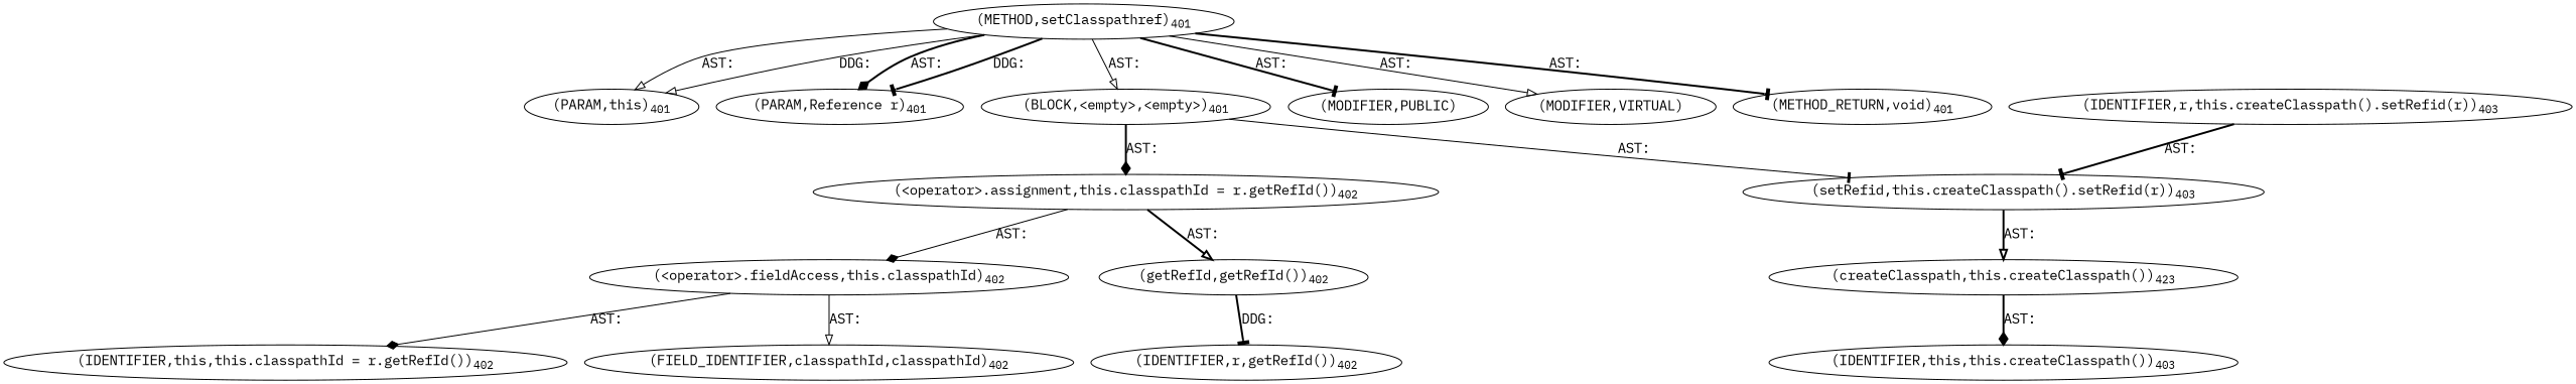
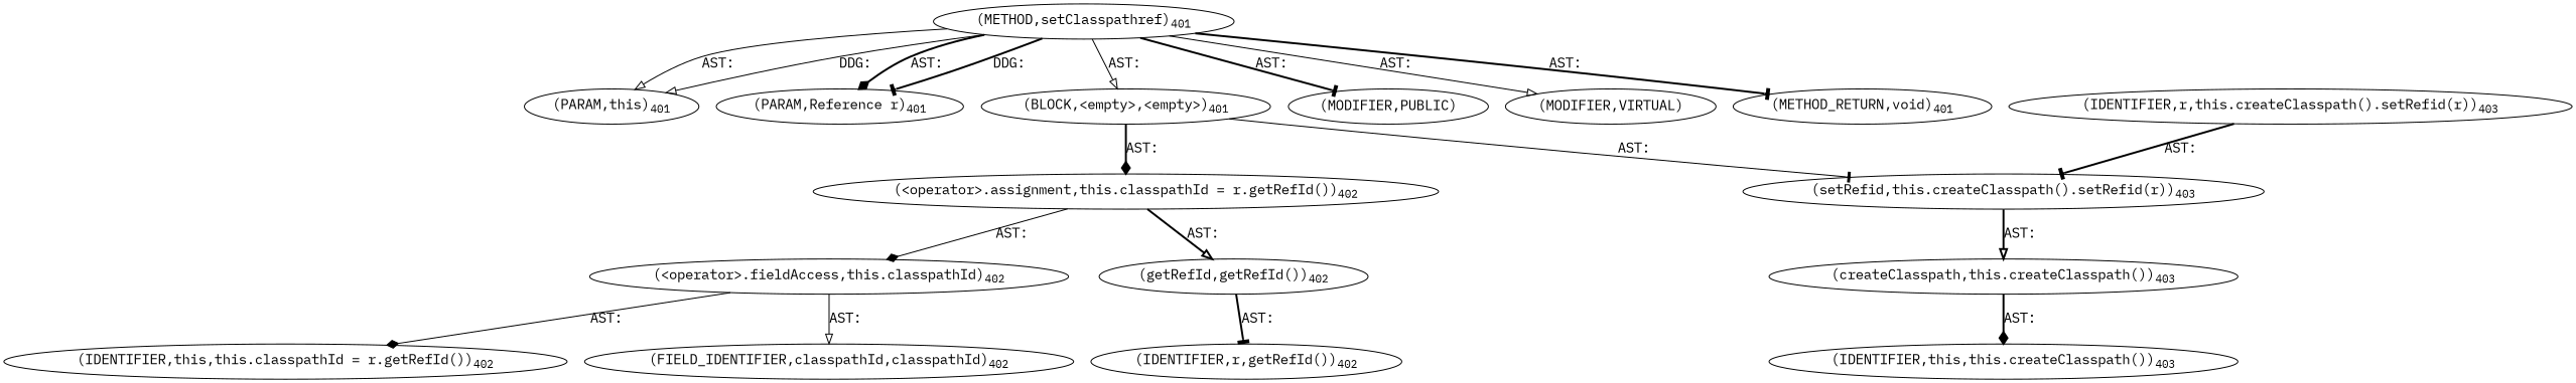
  digraph {
    fontname="IBM Plex Mono"
    node [fontname="IBM Plex Mono"]
    edge [arrowhead=onormal fontname="IBM Plex Mono" style=bold]
    n1 [label=<(METHOD,setClasspathref)<SUB>401</SUB>>]
    n2 [label=<(PARAM,this)<SUB>401</SUB>>]
    n3 [label=<(PARAM,Reference r)<SUB>401</SUB>>]
    n4 [label=<(BLOCK,&lt;empty&gt;,&lt;empty&gt;)<SUB>401</SUB>>]
    n5 [label=<(MODIFIER,PUBLIC)>]
    n6 [label=<(MODIFIER,VIRTUAL)>]
    n7 [label=<(METHOD_RETURN,void)<SUB>401</SUB>>]
    n8 [label=<(&lt;operator&gt;.assignment,this.classpathId = r.getRefId())<SUB>402</SUB>>]
    n9 [label=<(setRefid,this.createClasspath().setRefid(r))<SUB>403</SUB>>]
    n10 [label=<(&lt;operator&gt;.fieldAccess,this.classpathId)<SUB>402</SUB>>]
    n11 [label=<(getRefId,getRefId())<SUB>402</SUB>>]
-   n12 [label=<(createClasspath,this.createClasspath())<SUB>423</SUB>>]
+   n12 [label=<(createClasspath,this.createClasspath())<SUB>403</SUB>>]
    n13 [label=<(IDENTIFIER,this,this.classpathId = r.getRefId())<SUB>402</SUB>>]
    n14 [label=<(FIELD_IDENTIFIER,classpathId,classpathId)<SUB>402</SUB>>]
    n15 [label=<(IDENTIFIER,r,getRefId())<SUB>402</SUB>>]
    n16 [label=<(IDENTIFIER,this,this.createClasspath())<SUB>403</SUB>>]
    n17 [label=<(IDENTIFIER,r,this.createClasspath().setRefid(r))<SUB>403</SUB>>]
    n1 -> n2 [label="AST: " style=solid]
    n1 -> n2 [label="DDG: " style=solid]
    n1 -> n3 [arrowhead=diamond label="AST: "]
    n1 -> n3 [arrowhead=tee label="DDG: "]
    n1 -> n4 [label="AST: " style=solid]
    n1 -> n5 [arrowhead=tee label="AST: "]
    n1 -> n6 [label="AST: " style=solid]
    n1 -> n7 [arrowhead=tee label="AST: "]
    n4 -> n8 [arrowhead=diamond label="AST: "]
    n4 -> n9 [arrowhead=tee label="AST: " style=solid]
    n8 -> n10 [arrowhead=diamond label="AST: " style=solid]
    n8 -> n11 [label="AST: "]
    n9 -> n12 [label="AST: "]
    n10 -> n13 [arrowhead=diamond label="AST: " style=solid]
    n10 -> n14 [label="AST: " style=solid]
-   n11 -> n15 [arrowhead=tee label="DDG: "]
+   n11 -> n15 [arrowhead=tee label="AST: "]
    n12 -> n16 [arrowhead=diamond label="AST: "]
    n17 -> n9 [arrowhead=tee label="AST: "]
  }
